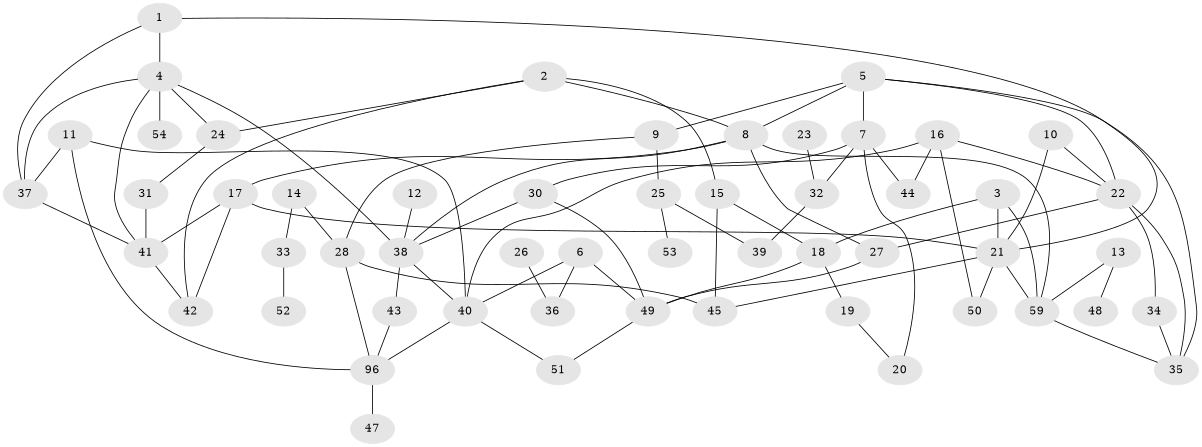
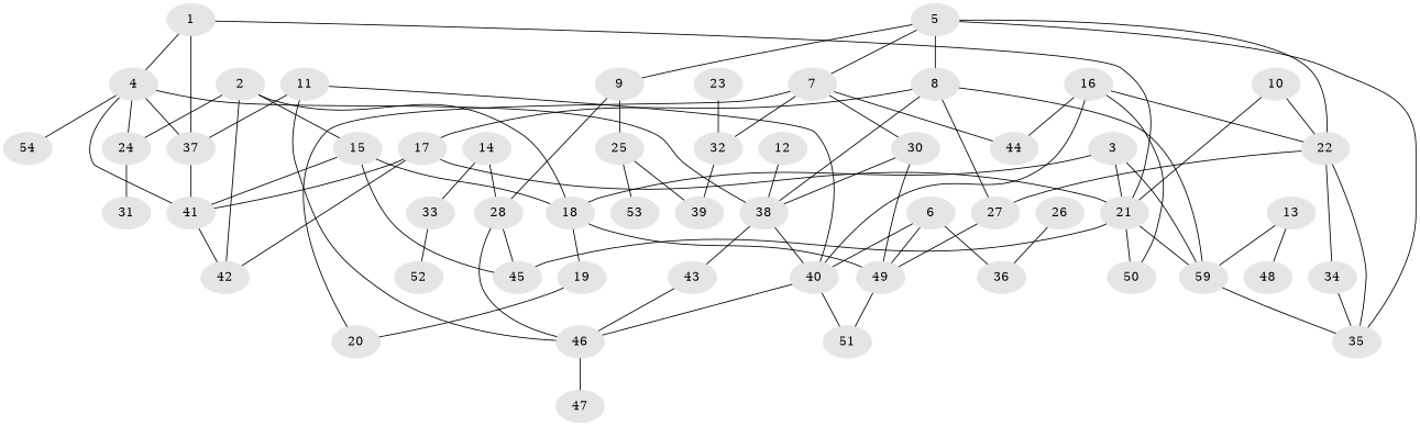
  graph {
    node [color=gray90 style=filled]
    edge [weight=1.0]
    1
    4
    21
    37
    24
    38
    41
    54
    n9 [label=59]
    45
    50
    2
    8
    15
    42
    17
    27
    18
    31
    3
    49
    19
    35
    40
    43
    5
    7
    9
    22
    20
    30
    32
    44
    25
    28
    34
    6
    36
-   46 [label=96]
+   46
    51
    39
    53
    10
    11
    47
    12
    13
    48
    14
    33
    52
    16
    23
    26
    1 -- 4
    1 -- 21
    1 -- 37
    4 -- 37
    4 -- 24
    4 -- 38
    4 -- 41
    4 -- 54
    21 -- n9
    21 -- 45
    21 -- 50
    37 -- 41
    24 -- 31
    38 -- 40
    38 -- 43
    41 -- 42
    n9 -- 35
    2 -- 24
-   2 -- 8
+   2 -- 18
    2 -- 15
    2 -- 42
    8 -- 38
    8 -- n9
    8 -- 17
    8 -- 27
-   31 -- 41
+   15 -- 41
    15 -- 45
    15 -- 18
    17 -- 21
    17 -- 41
    17 -- 42
    27 -- 49
    18 -- 49 [weight=2.0]
    18 -- 19
    3 -- 21
    3 -- n9
    3 -- 18
    49 -- 51
    19 -- 20
    40 -- 46
    40 -- 51
    43 -- 46
    5 -- 8
    5 -- 35
    5 -- 7
    5 -- 9
    5 -- 22
    7 -- 20
    7 -- 30
    7 -- 32 [weight=2.0]
    7 -- 44
    9 -- 25
    9 -- 28
    22 -- 27
    22 -- 35
    22 -- 34
    30 -- 38
    30 -- 49
    32 -- 39
    25 -- 39
    25 -- 53
    28 -- 45
    28 -- 46
    34 -- 35
    6 -- 49
    6 -- 40
    6 -- 36
    46 -- 47
    10 -- 21
    10 -- 22
    11 -- 37
    11 -- 40
    11 -- 46
    12 -- 38
    13 -- n9
    13 -- 48
    14 -- 28
    14 -- 33
    33 -- 52
    16 -- 50
    16 -- 40
    16 -- 22
    16 -- 44
    23 -- 32
    26 -- 36
  }
